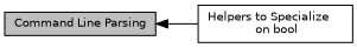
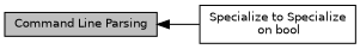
  digraph {
    rankdir=LR
    node [color=black fontname=Helvetica fontsize=10 shape=record style=filled]
    n1 [fillcolor=grey75 fontcolor=black height=0.2 label="Command Line Parsing" width=0.4]
-   n2 [fillcolor=white height=0.2 label="Helpers to Specialize\l on bool" width=0.4]
+   n2 [fillcolor=white height=0.2 label="Specialize to Specialize\l on bool" width=0.4]
    n1 -> n2 [dir=back fontname=Helvetica fontsize=10 labelfontname=Helvetica labelfontsize=10 shape=plaintext style=solid]
  }
